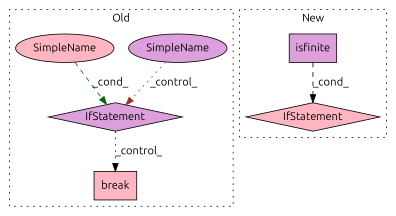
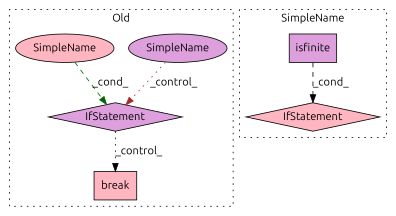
  digraph {
    fontname=Ubuntu
    node [a=25 shape=box style=filled fillcolor=lightpink fontname=Ubuntu]
    edge [color=black style=dotted fontname=Ubuntu]
    n1 [a=10 l=6 label=break s=3562]
    n2 [l="4,2" label=IfStatement s="3531,3548" shape=diamond fillcolor=plum]
    n3 [a=42 label=SimpleName shape=ellipse fillcolor=plum]
    n4 [a=42 label=SimpleName shape=ellipse]
    n5 [a=32 l="9,1" label=isfinite s="3648,3662" fillcolor=plum]
    n6 [l="4,2" label=IfStatement s="3638,3663" shape=diamond]
    subgraph cluster_1 {
      label=Old
      style=dotted
      n1
      n2
      n3
      n4
    }
    subgraph cluster_2 {
-     label=New
+     label=SimpleName
      style=dotted
      n5
      n6
    }
    n2 -> n1 [label=_control_]
    n3 -> n2 [label=_control_ color=brown]
    n4 -> n2 [label=_cond_ color=darkgreen style=dashed]
    n5 -> n6 [label=_cond_ style=dashed]
  }
